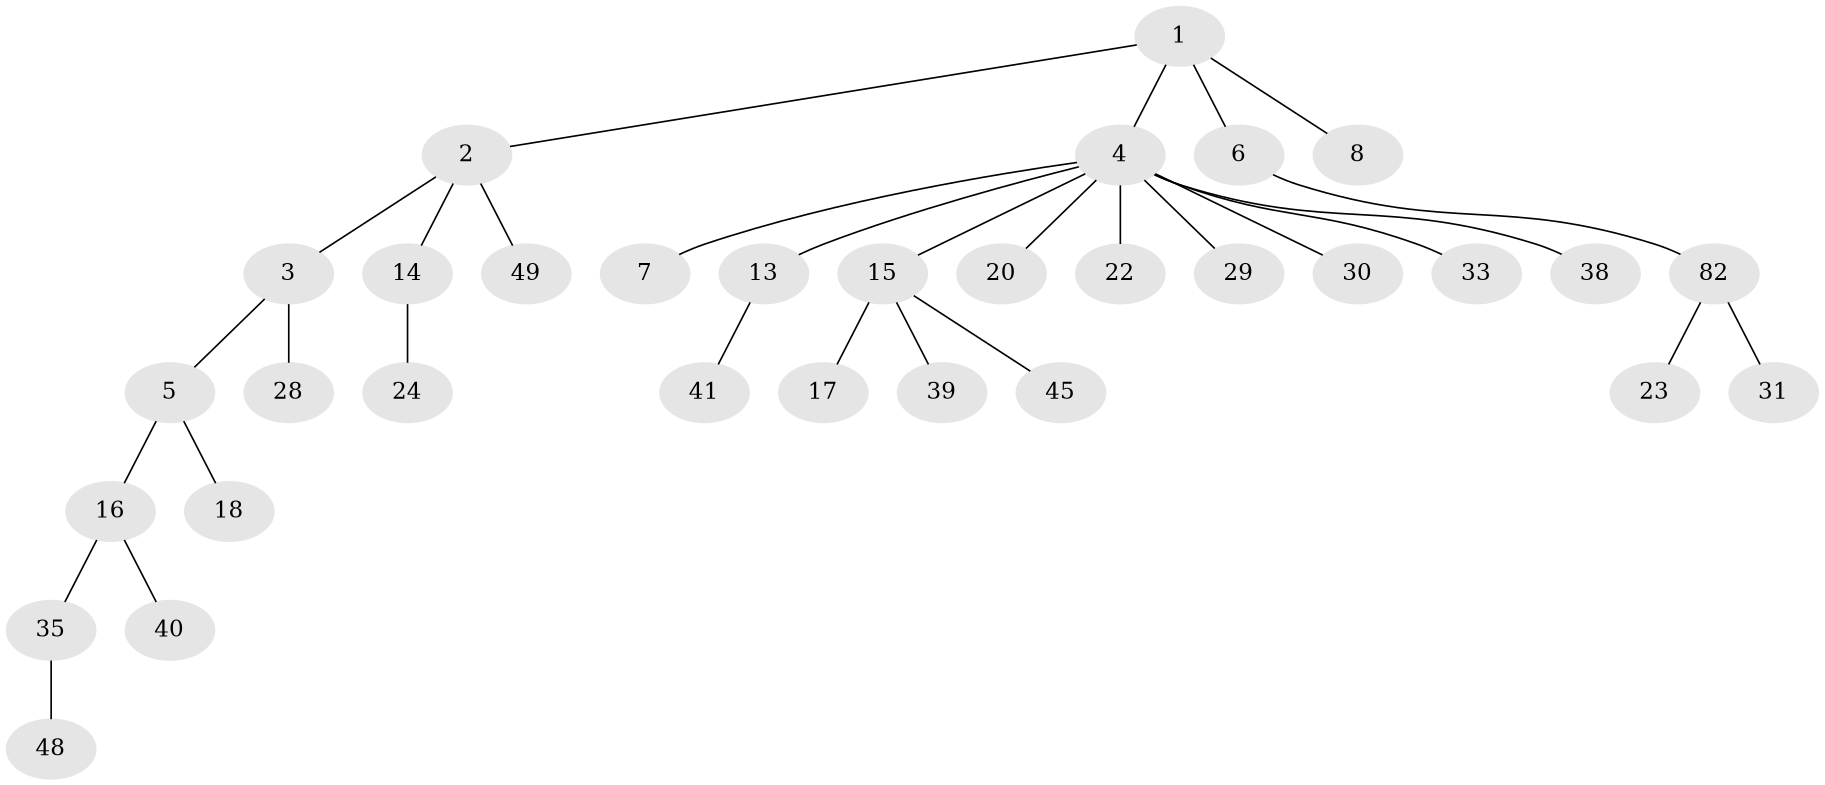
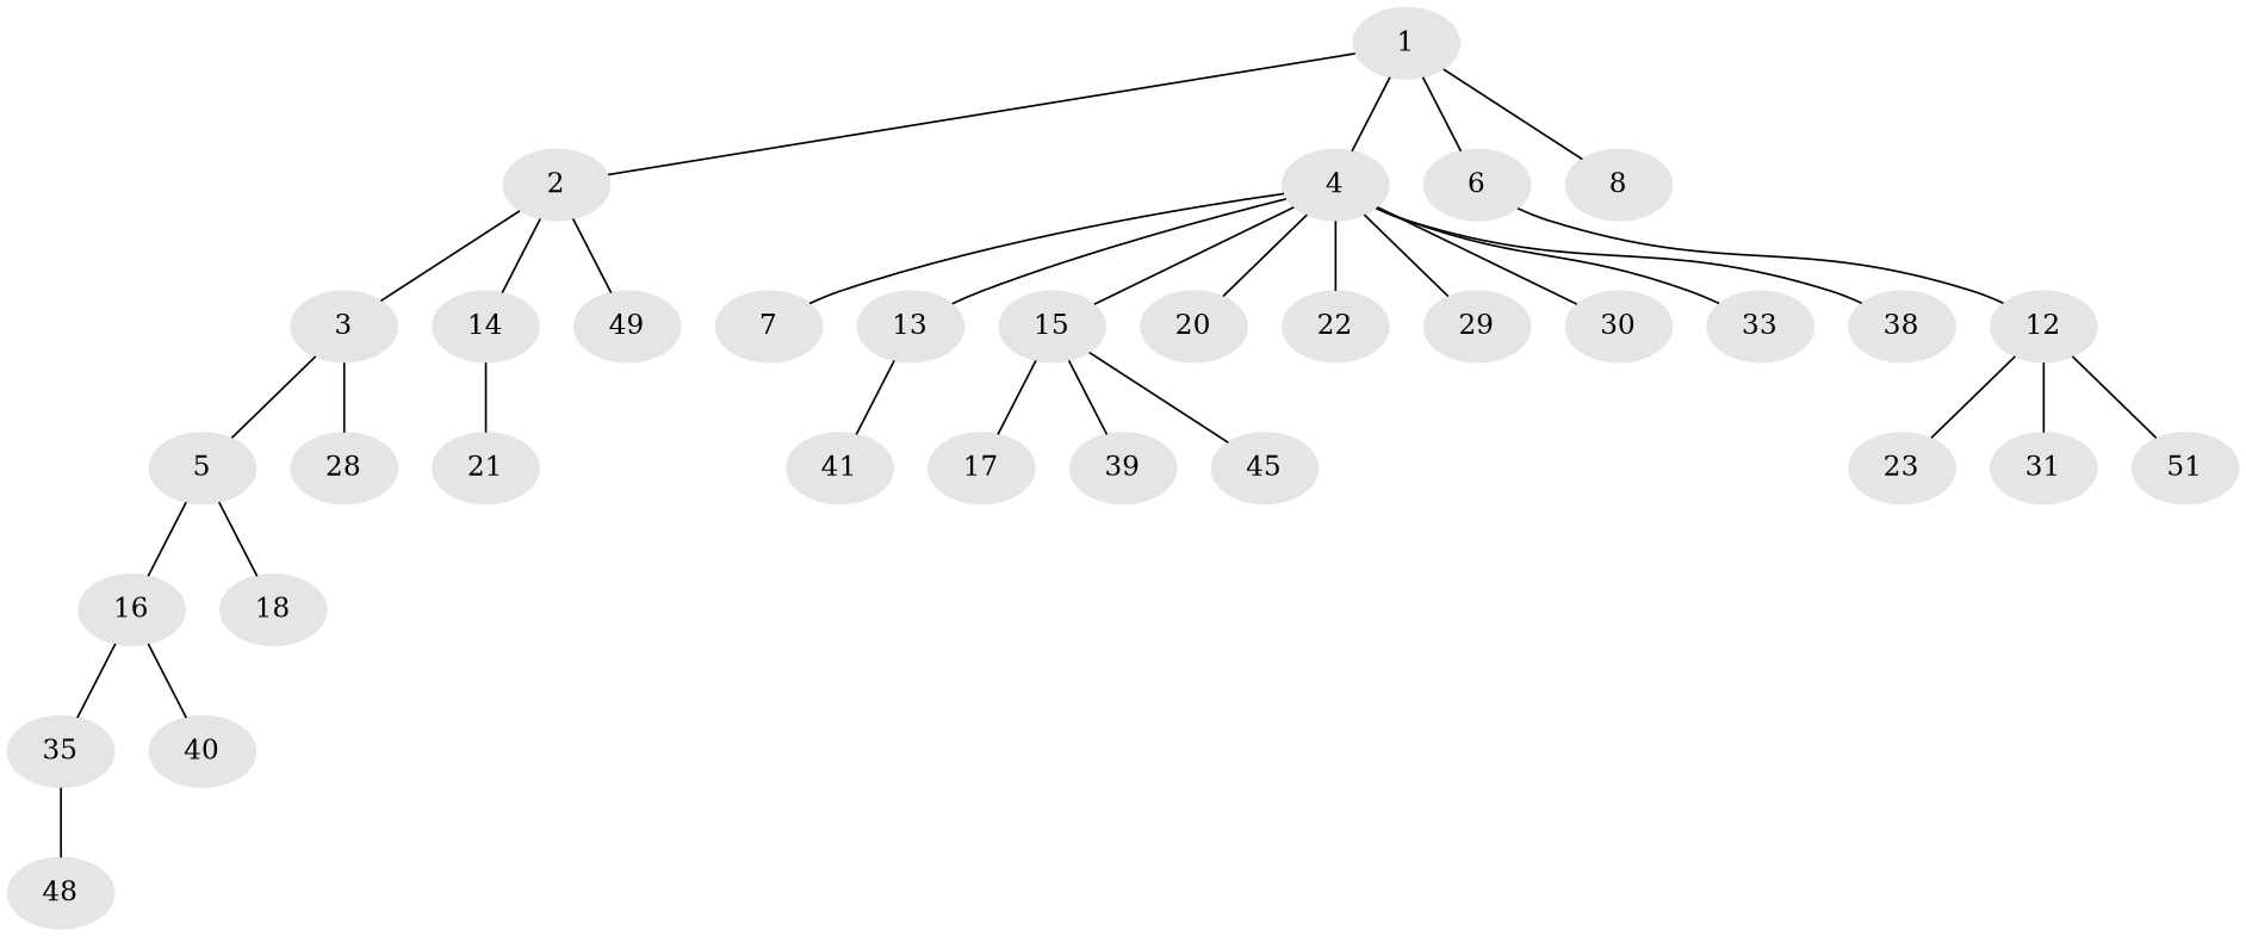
  graph {
    node [color=gray90 style=filled]
    1 [super="+44"]
    2 [super="+46"]
    4 [super="+9"]
    6 [super="+11"]
    8
    3 [super="+21"]
    14
    49 [super="+50"]
    7
    13 [super="+27"]
    15 [super="+37"]
    20 [super="+25"]
    22
    29
    30
    33
    38
-   12 [super="+19" label=82]
+   12 [super="+19"]
    5 [super="+10"]
    28
-   24 [super="+43"]
+   24 [super="+43" label=21]
    16
    18 [super="+26"]
    41
    17 [super="+34"]
    39
    45
    35 [super="+36"]
    40 [super="+42"]
    23
    31
+   51
    48
    1 -- 2
    1 -- 4
    1 -- 6
    1 -- 8
    2 -- 3
    2 -- 14
    2 -- 49
    4 -- 7
    4 -- 13
    4 -- 15
    4 -- 20
    4 -- 22
    4 -- 29
    4 -- 30
    4 -- 33
    4 -- 38
    6 -- 12
    3 -- 5
    3 -- 28
    14 -- 24
    13 -- 41
    15 -- 17
    15 -- 39
    15 -- 45
    12 -- 23
    12 -- 31
+   12 -- 51
    5 -- 16
    5 -- 18
    16 -- 35
    16 -- 40
    35 -- 48
  }
